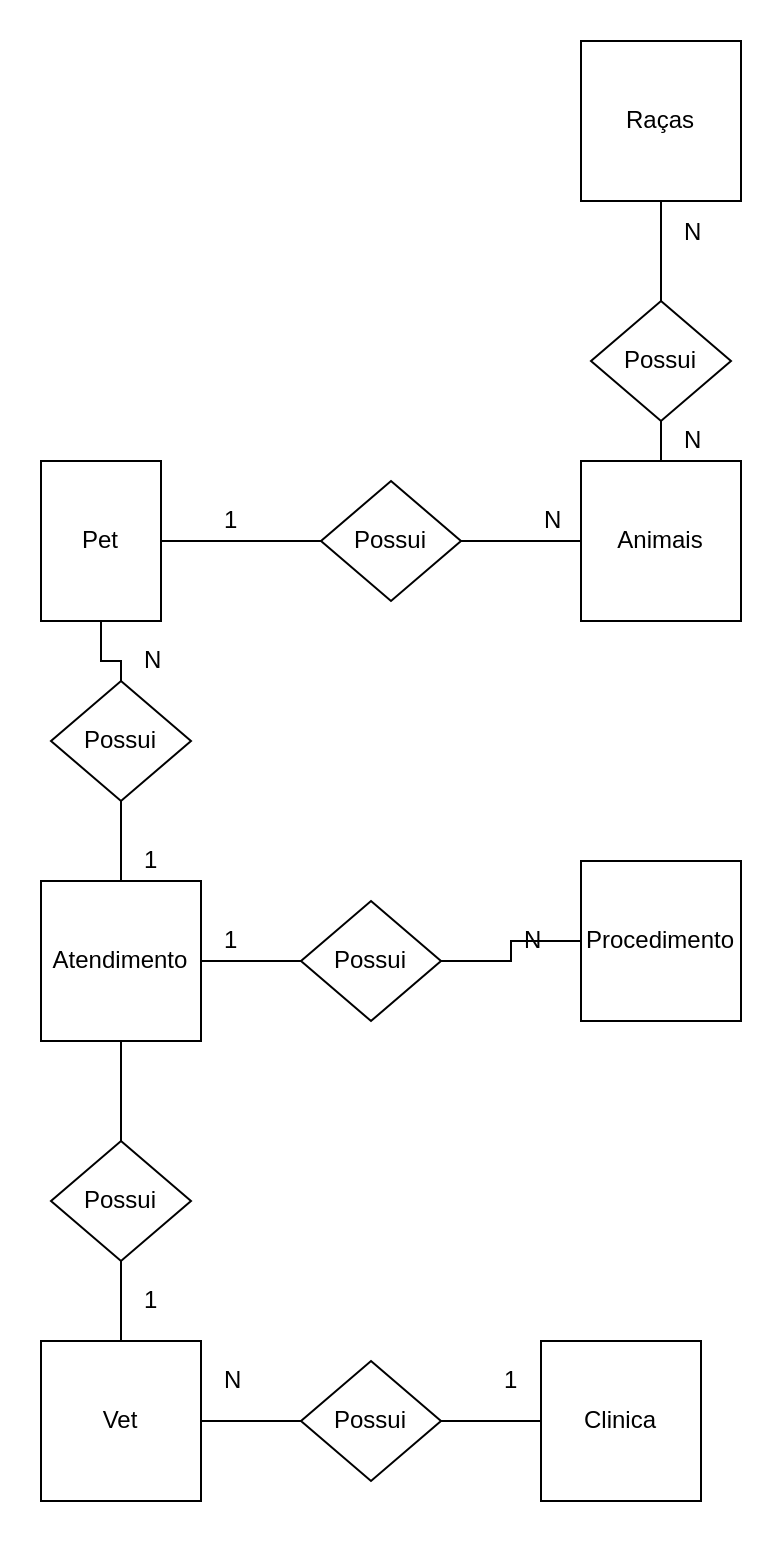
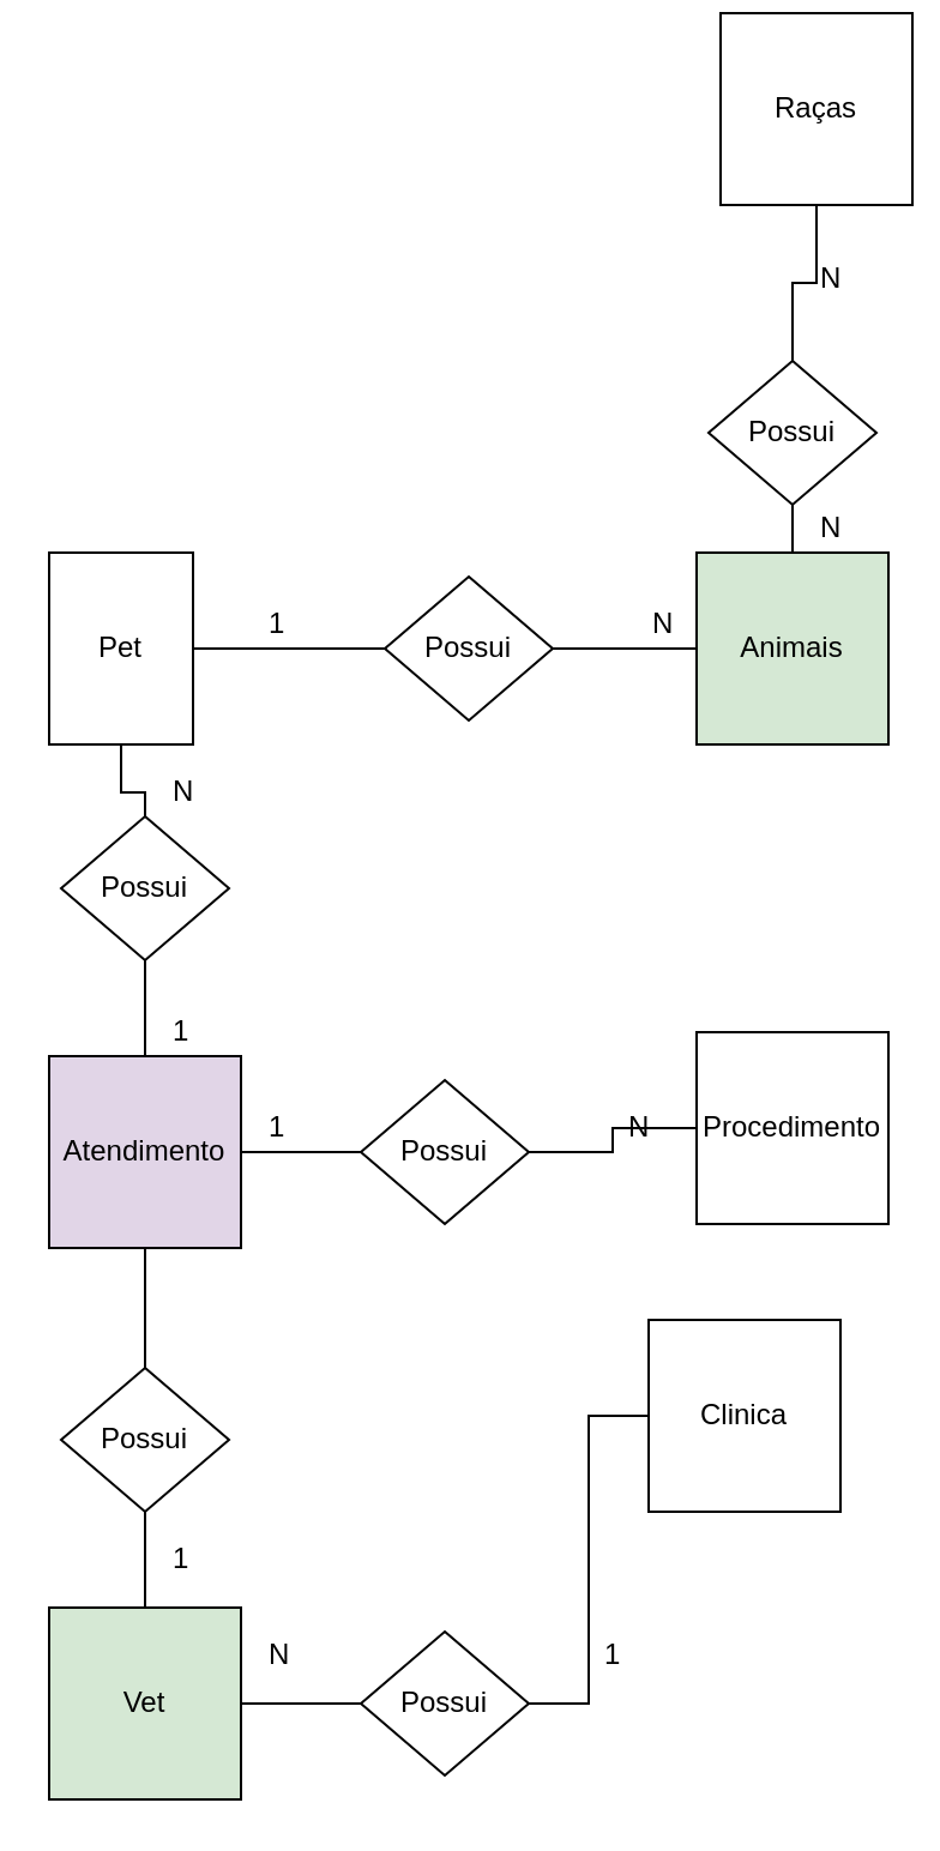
  <mxCell id="0" />
  <mxCell id="1" parent="0" />
  <mxCell id="2" style="edgeStyle=orthogonalEdgeStyle;rounded=0;orthogonalLoop=1;jettySize=auto;html=1;entryX=0.5;entryY=0;entryDx=0;entryDy=0;endArrow=none;endFill=0;" edge="1" parent="1" source="4" target="9"><mxGeometry relative="1" as="geometry" /></mxCell>
  <mxCell id="3" style="edgeStyle=orthogonalEdgeStyle;rounded=0;orthogonalLoop=1;jettySize=auto;html=1;entryX=0;entryY=0.5;entryDx=0;entryDy=0;endArrow=none;endFill=0;" edge="1" parent="1" source="4" target="10"><mxGeometry relative="1" as="geometry" /></mxCell>
  <mxCell id="4" value="Pet" style="whiteSpace=wrap;html=1;aspect=fixed;" vertex="1" parent="1"><mxGeometry x="20" y="230" width="60" height="80" as="geometry" /></mxCell>
  <mxCell id="5" style="edgeStyle=orthogonalEdgeStyle;rounded=0;orthogonalLoop=1;jettySize=auto;html=1;endArrow=none;endFill=0;" edge="1" parent="1" source="6" target="10"><mxGeometry relative="1" as="geometry" /></mxCell>
- <mxCell id="6" value="Animais" style="whiteSpace=wrap;html=1;aspect=fixed;" vertex="1" parent="1"><mxGeometry x="290" y="230" width="80" height="80" as="geometry" /></mxCell>
+ <mxCell id="6" value="Animais" style="whiteSpace=wrap;html=1;aspect=fixed;fillColor=#d5e8d4;" vertex="1" parent="1"><mxGeometry x="290" y="230" width="80" height="80" as="geometry" /></mxCell>
  <mxCell id="7" style="edgeStyle=orthogonalEdgeStyle;rounded=0;orthogonalLoop=1;jettySize=auto;html=1;endArrow=none;endFill=0;" edge="1" parent="1" source="8" target="12"><mxGeometry relative="1" as="geometry" /></mxCell>
- <mxCell id="8" value="Raças" style="whiteSpace=wrap;html=1;aspect=fixed;" vertex="1" parent="1"><mxGeometry x="290" y="20" width="80" height="80" as="geometry" /></mxCell>
+ <mxCell id="8" value="Raças" style="whiteSpace=wrap;html=1;aspect=fixed;" vertex="1" parent="1"><mxGeometry x="300" y="5" width="80" height="80" as="geometry" /></mxCell>
  <mxCell id="9" value="Possui" style="rhombus;whiteSpace=wrap;html=1;" vertex="1" parent="1"><mxGeometry x="25" y="340" width="70" height="60" as="geometry" /></mxCell>
  <mxCell id="10" value="Possui" style="rhombus;whiteSpace=wrap;html=1;" vertex="1" parent="1"><mxGeometry x="160" y="240" width="70" height="60" as="geometry" /></mxCell>
  <mxCell id="11" style="edgeStyle=orthogonalEdgeStyle;rounded=0;orthogonalLoop=1;jettySize=auto;html=1;entryX=0.5;entryY=0;entryDx=0;entryDy=0;endArrow=none;endFill=0;" edge="1" parent="1" source="12" target="6"><mxGeometry relative="1" as="geometry" /></mxCell>
  <mxCell id="12" value="Possui" style="rhombus;whiteSpace=wrap;html=1;" vertex="1" parent="1"><mxGeometry x="295" y="150" width="70" height="60" as="geometry" /></mxCell>
  <mxCell id="13" style="edgeStyle=orthogonalEdgeStyle;rounded=0;orthogonalLoop=1;jettySize=auto;html=1;entryX=0.5;entryY=0;entryDx=0;entryDy=0;endArrow=none;endFill=0;" edge="1" parent="1" source="16" target="22"><mxGeometry relative="1" as="geometry" /></mxCell>
  <mxCell id="14" style="edgeStyle=orthogonalEdgeStyle;rounded=0;orthogonalLoop=1;jettySize=auto;html=1;entryX=0.5;entryY=1;entryDx=0;entryDy=0;endArrow=none;endFill=0;" edge="1" parent="1" source="16" target="9"><mxGeometry relative="1" as="geometry" /></mxCell>
  <mxCell id="15" style="edgeStyle=orthogonalEdgeStyle;rounded=0;orthogonalLoop=1;jettySize=auto;html=1;entryX=0;entryY=0.5;entryDx=0;entryDy=0;endArrow=none;endFill=0;" edge="1" parent="1" source="16" target="18"><mxGeometry relative="1" as="geometry" /></mxCell>
- <mxCell id="16" value="Atendimento" style="whiteSpace=wrap;html=1;aspect=fixed;" vertex="1" parent="1"><mxGeometry x="20" y="440" width="80" height="80" as="geometry" /></mxCell>
+ <mxCell id="16" value="Atendimento" style="whiteSpace=wrap;html=1;aspect=fixed;fillColor=#e1d5e7;" vertex="1" parent="1"><mxGeometry x="20" y="440" width="80" height="80" as="geometry" /></mxCell>
  <mxCell id="17" style="edgeStyle=orthogonalEdgeStyle;rounded=0;orthogonalLoop=1;jettySize=auto;html=1;entryX=0;entryY=0.5;entryDx=0;entryDy=0;endArrow=none;endFill=0;" edge="1" parent="1" source="18" target="20"><mxGeometry relative="1" as="geometry" /></mxCell>
  <mxCell id="18" value="Possui" style="rhombus;whiteSpace=wrap;html=1;" vertex="1" parent="1"><mxGeometry x="150" y="450" width="70" height="60" as="geometry" /></mxCell>
  <mxCell id="19" value="" style="edgeStyle=orthogonalEdgeStyle;rounded=0;orthogonalLoop=1;jettySize=auto;html=1;endArrow=none;endFill=0;" edge="1" parent="1" source="20" target="18"><mxGeometry relative="1" as="geometry" /></mxCell>
  <mxCell id="20" value="Procedimento" style="whiteSpace=wrap;html=1;aspect=fixed;" vertex="1" parent="1"><mxGeometry x="290" y="430" width="80" height="80" as="geometry" /></mxCell>
  <mxCell id="21" style="edgeStyle=orthogonalEdgeStyle;rounded=0;orthogonalLoop=1;jettySize=auto;html=1;entryX=0.5;entryY=0;entryDx=0;entryDy=0;endArrow=none;endFill=0;" edge="1" parent="1" source="22" target="23"><mxGeometry relative="1" as="geometry" /></mxCell>
  <mxCell id="22" value="Possui" style="rhombus;whiteSpace=wrap;html=1;" vertex="1" parent="1"><mxGeometry x="25" y="570" width="70" height="60" as="geometry" /></mxCell>
- <mxCell id="23" value="Vet" style="whiteSpace=wrap;html=1;aspect=fixed;" vertex="1" parent="1"><mxGeometry x="20" y="670" width="80" height="80" as="geometry" /></mxCell>
+ <mxCell id="23" value="Vet" style="whiteSpace=wrap;html=1;aspect=fixed;fillColor=#d5e8d4;" vertex="1" parent="1"><mxGeometry x="20" y="670" width="80" height="80" as="geometry" /></mxCell>
  <mxCell id="24" style="edgeStyle=orthogonalEdgeStyle;rounded=0;orthogonalLoop=1;jettySize=auto;html=1;entryX=0;entryY=0.5;entryDx=0;entryDy=0;endArrow=none;endFill=0;" edge="1" parent="1" source="26" target="27"><mxGeometry relative="1" as="geometry" /></mxCell>
  <mxCell id="25" style="edgeStyle=orthogonalEdgeStyle;rounded=0;orthogonalLoop=1;jettySize=auto;html=1;entryX=1;entryY=0.5;entryDx=0;entryDy=0;endArrow=none;endFill=0;" edge="1" parent="1" source="26" target="23"><mxGeometry relative="1" as="geometry" /></mxCell>
  <mxCell id="26" value="Possui" style="rhombus;whiteSpace=wrap;html=1;" vertex="1" parent="1"><mxGeometry x="150" y="680" width="70" height="60" as="geometry" /></mxCell>
- <mxCell id="27" value="Clinica" style="whiteSpace=wrap;html=1;aspect=fixed;" vertex="1" parent="1"><mxGeometry x="270" y="670" width="80" height="80" as="geometry" /></mxCell>
+ <mxCell id="27" value="Clinica" style="whiteSpace=wrap;html=1;aspect=fixed;" vertex="1" parent="1"><mxGeometry x="270" y="550" width="80" height="80" as="geometry" /></mxCell>
  <mxCell id="28" value="1" style="text;html=1;resizable=0;points=[];autosize=1;align=left;verticalAlign=top;spacingTop=-4;" vertex="1" parent="1"><mxGeometry x="250" y="680" width="20" height="20" as="geometry" /></mxCell>
  <mxCell id="29" value="N" style="text;html=1;resizable=0;points=[];autosize=1;align=left;verticalAlign=top;spacingTop=-4;" vertex="1" parent="1"><mxGeometry x="110" y="680" width="20" height="20" as="geometry" /></mxCell>
  <mxCell id="30" value="1" style="text;html=1;resizable=0;points=[];autosize=1;align=left;verticalAlign=top;spacingTop=-4;" vertex="1" parent="1"><mxGeometry x="70" y="640" width="20" height="20" as="geometry" /></mxCell>
  <mxCell id="31" value="N" style="text;html=1;resizable=0;points=[];autosize=1;align=left;verticalAlign=top;spacingTop=-4;" vertex="1" parent="1"><mxGeometry x="340" y="106" width="20" height="20" as="geometry" /></mxCell>
  <mxCell id="32" value="N" style="text;html=1;resizable=0;points=[];autosize=1;align=left;verticalAlign=top;spacingTop=-4;" vertex="1" parent="1"><mxGeometry x="340" y="210" width="20" height="20" as="geometry" /></mxCell>
  <mxCell id="33" value="N" style="text;html=1;resizable=0;points=[];autosize=1;align=left;verticalAlign=top;spacingTop=-4;" vertex="1" parent="1"><mxGeometry x="270" y="250" width="20" height="20" as="geometry" /></mxCell>
  <mxCell id="34" value="1" style="text;html=1;resizable=0;points=[];autosize=1;align=left;verticalAlign=top;spacingTop=-4;" vertex="1" parent="1"><mxGeometry x="110" y="250" width="20" height="20" as="geometry" /></mxCell>
  <mxCell id="35" value="N" style="text;html=1;resizable=0;points=[];autosize=1;align=left;verticalAlign=top;spacingTop=-4;" vertex="1" parent="1"><mxGeometry x="260" y="460" width="20" height="20" as="geometry" /></mxCell>
  <mxCell id="36" value="1" style="text;html=1;resizable=0;points=[];autosize=1;align=left;verticalAlign=top;spacingTop=-4;" vertex="1" parent="1"><mxGeometry x="110" y="460" width="20" height="20" as="geometry" /></mxCell>
  <mxCell id="37" value="1" style="text;html=1;resizable=0;points=[];autosize=1;align=left;verticalAlign=top;spacingTop=-4;" vertex="1" parent="1"><mxGeometry x="70" y="420" width="20" height="20" as="geometry" /></mxCell>
  <mxCell id="38" value="N" style="text;html=1;resizable=0;points=[];autosize=1;align=left;verticalAlign=top;spacingTop=-4;" vertex="1" parent="1"><mxGeometry x="70" y="320" width="20" height="20" as="geometry" /></mxCell>
